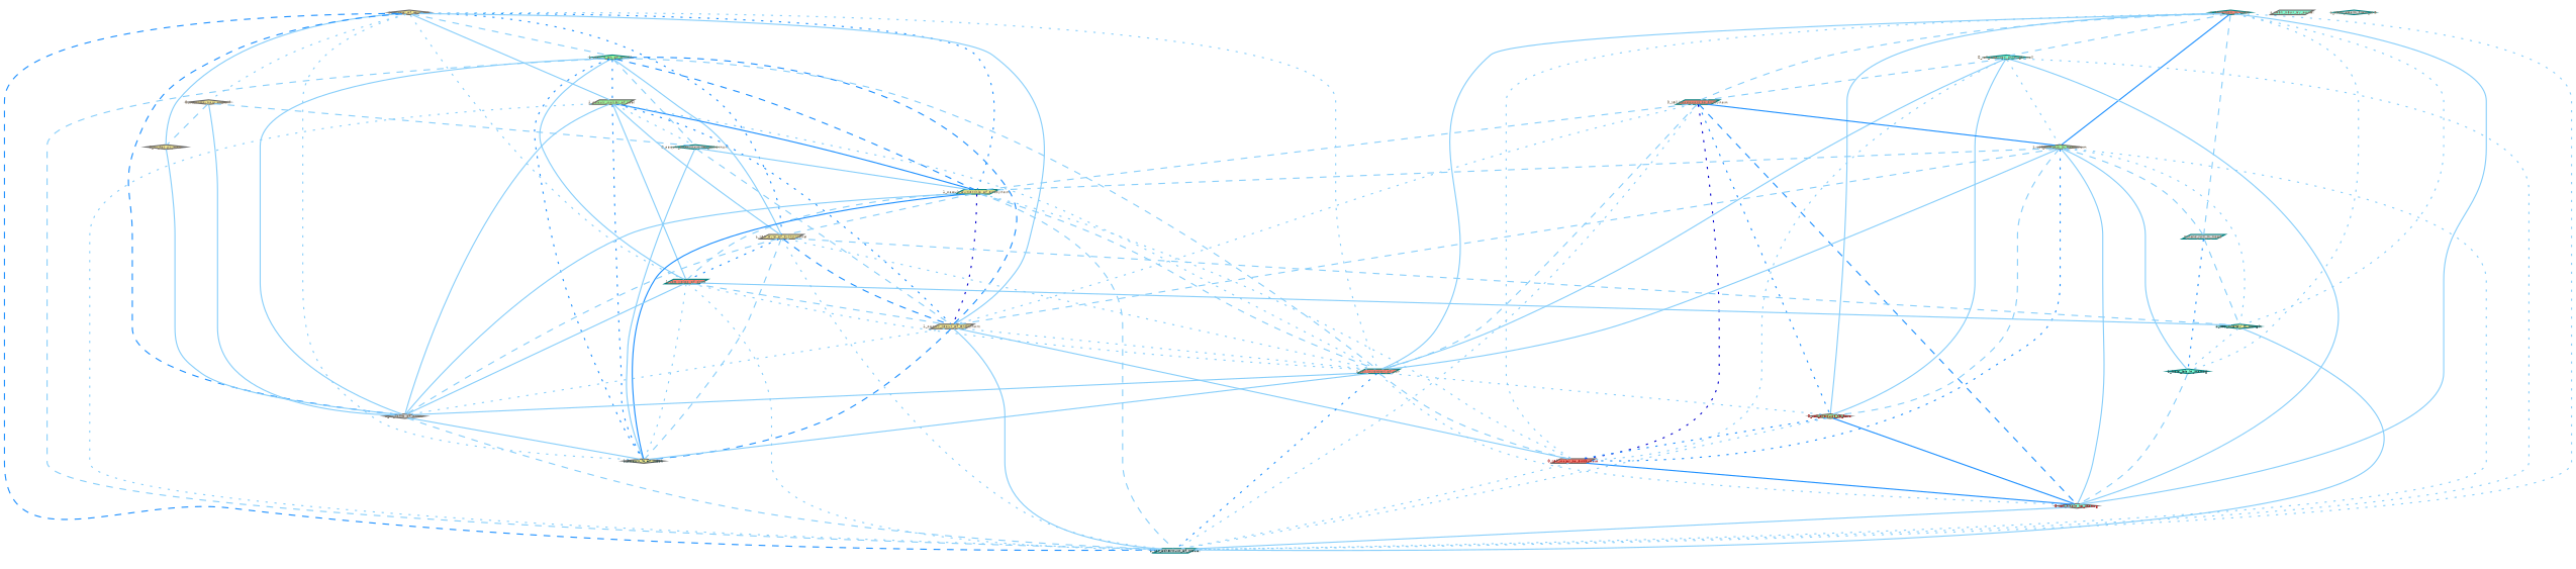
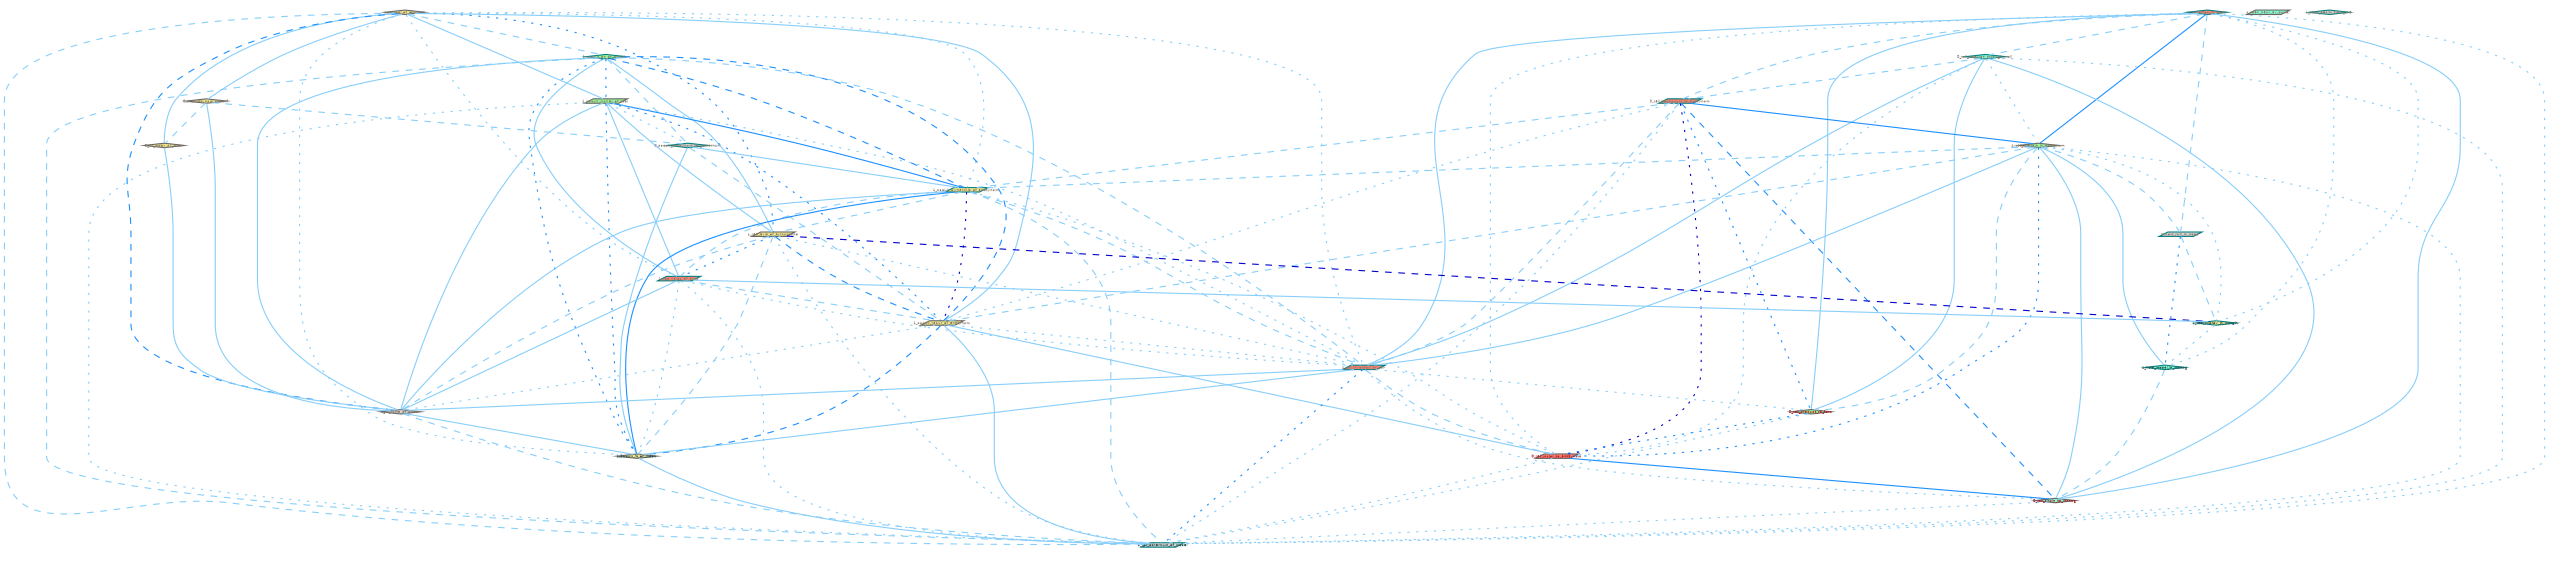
  graph {
    fontname=Lato
    node [color=gray40 fillcolor=khaki fixedsize=true fontcolor="#8b7d6b" fontname=Lato fontsize=4 shape=diamond style=filled]
    edge [color="#87cefa" fontname=Lato style=dotted w=1]
    "1_us_tool_of_commun " [height=.06 width=.5]
    "0_us_entitynam_at_half " [height=.06 width=.5]
    "1_sell_billion_in_asset " [color=teal fillcolor=salmon height=.06 width=.5]
-   "0_us_index_as_indic " [height=.06 width=.5 label="0_us_for_as_indic"]
+   "0_us_index_as_indic " [height=.06 width=.5]
    "1_acquir_on_of_machin " [color=teal fillcolor=palegreen height=.06 width=.5]
    "1_acquir_maker_of_tool " [fillcolor=palegreen height=.06 shape=parallelogram width=.5]
    "0_sell_accessori_through_mail " [color=teal fillcolor=aquamarine height=.06 width=.5]
    "0_sell_headquart_to_entitynam " [color=teal fillcolor=salmon height=.06 shape=parallelogram width=.5]
    "0_acquir_entitynam_for_othernum " [color=teal fillcolor=lightgrey height=.06 width=.5]
    "1_sell_interest_in_entitynam " [fillcolor=palegreen height=.06 width=.5]
    "1_acquir_ownership_of_entitynam " [color=teal height=.06 shape=parallelogram width=.5]
    "1_see_evid_of_turnaround " [height=.06 shape=parallelogram width=.5]
    "1_seek_hear_by_panel " [fillcolor=aquamarine height=.06 shape=parallelogram width=.5]
    "1_see_veloc_of_drop " [color=teal fillcolor=salmon height=.06 shape=parallelogram width=.5]
    "1_acquir_secur_of_entitynam " [height=.06 shape=parallelogram width=.5]
    "0_hold_ralli_in_hope " [color=teal fillcolor=lightgrey height=.06 shape=parallelogram width=.5]
    "1_sell_inventori_of_car " [color=teal fillcolor=salmon height=.06 shape=parallelogram width=.5]
    "1_seen_declin_from_sale " [color=teal fillcolor=lightgrey height=.06 width=.5]
    "1_us_some_of_proce " [fillcolor=lightgrey height=.06 width=.5]
    "0_sell_product_to_forc " [fillcolor=palegreen fontcolor="#b22222" height=.06 width=.5]
    "0_sell_major_to_entitynam " [fillcolor=salmon fontcolor="#b22222" height=.06 shape=parallelogram width=.5]
    "0_sell_chain_to_manag " [fillcolor=aquamarine fontcolor="#b22222" height=.06 width=.5]
    "1_acquir_%_of_stock " [fontcolor="#2f4f4f" height=.06 width=.5]
    "1_sell_othernum_of_model " [color=teal fillcolor=lightgrey fontcolor="#2f4f4f" height=.06 shape=parallelogram width=.5]
    "1_see_improv_in_margin " [color=teal fontcolor="#2f4f4f" height=.06 width=.5]
-   "1_hold_job_in_manag " [color=teal fillcolor=aquamarine fontcolor="#2f4f4f" height=.06 width=.5]
+   "1_hold_job_in_manag " [color=teal fillcolor=aquamarine fontcolor="#2f4f4f" height=.06 width=.5 label="1_hold_model_in_manag"]
    subgraph sub_1 {
      "1_us_tool_of_commun "
      "0_us_entitynam_at_half "
      "1_sell_billion_in_asset "
      "0_us_index_as_indic "
      "1_acquir_on_of_machin "
      "1_acquir_maker_of_tool "
      "0_sell_accessori_through_mail "
      "0_sell_headquart_to_entitynam "
      "0_acquir_entitynam_for_othernum "
      "1_sell_interest_in_entitynam "
      "1_acquir_ownership_of_entitynam "
      "1_see_evid_of_turnaround "
      "1_seek_hear_by_panel "
      "1_see_veloc_of_drop "
      "1_acquir_secur_of_entitynam "
      "0_hold_ralli_in_hope "
      "1_sell_inventori_of_car "
      "1_seen_declin_from_sale "
      "1_us_some_of_proce "
    }
    subgraph sub_2 {
      "0_sell_product_to_forc "
      "0_sell_major_to_entitynam "
      "0_sell_chain_to_manag "
    }
-   "1_us_tool_of_commun " -- "0_us_entitynam_at_half "
+   "1_us_tool_of_commun " -- "0_us_entitynam_at_half " [style=solid]
    "1_us_tool_of_commun " -- "0_us_index_as_indic " [style=solid]
    "1_us_tool_of_commun " -- "1_acquir_on_of_machin " [style=dashed]
    "1_us_tool_of_commun " -- "1_acquir_maker_of_tool " [style=solid]
-   "1_us_tool_of_commun " -- "1_acquir_ownership_of_entitynam " [color="#1e90ff"]
+   "1_us_tool_of_commun " -- "1_acquir_ownership_of_entitynam "
    "1_us_tool_of_commun " -- "1_see_evid_of_turnaround " [color="#1e90ff"]
    "1_us_tool_of_commun " -- "1_see_veloc_of_drop "
    "1_us_tool_of_commun " -- "1_acquir_secur_of_entitynam " [style=solid]
    "1_us_tool_of_commun " -- "1_sell_inventori_of_car "
    "1_us_tool_of_commun " -- "1_us_some_of_proce " [color="#1e90ff" style=dashed w=2]
    "1_us_tool_of_commun " -- "1_acquir_%_of_stock "
-   "1_us_tool_of_commun " -- "1_sell_othernum_of_model " [color="#1e90ff" style=dashed]
+   "1_us_tool_of_commun " -- "1_sell_othernum_of_model " [style=dashed]
    "0_us_entitynam_at_half " -- "0_us_index_as_indic " [style=dashed]
    "0_us_entitynam_at_half " -- "0_acquir_entitynam_for_othernum " [style=dashed]
    "0_us_entitynam_at_half " -- "1_us_some_of_proce " [style=solid]
    "1_sell_billion_in_asset " -- "0_sell_accessori_through_mail " [style=dashed]
    "1_sell_billion_in_asset " -- "0_sell_headquart_to_entitynam " [style=dashed]
    "1_sell_billion_in_asset " -- "1_sell_interest_in_entitynam " [color="#1e90ff" style=solid w=2]
    "1_sell_billion_in_asset " -- "0_hold_ralli_in_hope " [style=dashed]
    "1_sell_billion_in_asset " -- "1_sell_inventori_of_car " [style=solid]
    "1_sell_billion_in_asset " -- "0_sell_product_to_forc " [style=solid]
    "1_sell_billion_in_asset " -- "0_sell_major_to_entitynam "
    "1_sell_billion_in_asset " -- "0_sell_chain_to_manag " [style=solid]
    "1_sell_billion_in_asset " -- "1_sell_othernum_of_model "
    "1_sell_billion_in_asset " -- "1_see_improv_in_margin "
    "1_sell_billion_in_asset " -- "1_hold_job_in_manag "
    "0_us_index_as_indic " -- "1_us_some_of_proce " [style=solid]
    "1_acquir_on_of_machin " -- "1_acquir_maker_of_tool " [color="#1e90ff" w=2]
    "1_acquir_on_of_machin " -- "0_acquir_entitynam_for_othernum " [style=dashed]
    "1_acquir_on_of_machin " -- "1_acquir_ownership_of_entitynam " [color="#1e90ff" style=dashed w=2]
    "1_acquir_on_of_machin " -- "1_see_evid_of_turnaround " [style=solid]
    "1_acquir_on_of_machin " -- "1_see_veloc_of_drop " [style=solid]
    "1_acquir_on_of_machin " -- "1_acquir_secur_of_entitynam " [color="#1e90ff" style=dashed w=2]
    "1_acquir_on_of_machin " -- "1_sell_inventori_of_car " [style=dashed]
    "1_acquir_on_of_machin " -- "1_us_some_of_proce " [style=solid]
    "1_acquir_on_of_machin " -- "1_acquir_%_of_stock " [color="#1e90ff" w=2]
    "1_acquir_on_of_machin " -- "1_sell_othernum_of_model " [style=dashed]
    "1_acquir_maker_of_tool " -- "0_acquir_entitynam_for_othernum "
    "1_acquir_maker_of_tool " -- "1_acquir_ownership_of_entitynam " [color="#1e90ff" style=solid w=2]
    "1_acquir_maker_of_tool " -- "1_see_evid_of_turnaround " [style=solid]
    "1_acquir_maker_of_tool " -- "1_see_veloc_of_drop " [style=solid]
    "1_acquir_maker_of_tool " -- "1_acquir_secur_of_entitynam " [color="#1e90ff" w=2]
    "1_acquir_maker_of_tool " -- "1_sell_inventori_of_car "
    "1_acquir_maker_of_tool " -- "1_us_some_of_proce " [style=solid]
    "1_acquir_maker_of_tool " -- "1_acquir_%_of_stock " [color="#1e90ff" w=2]
    "1_acquir_maker_of_tool " -- "1_sell_othernum_of_model "
    "0_sell_accessori_through_mail " -- "0_sell_headquart_to_entitynam " [style=dashed]
    "0_sell_accessori_through_mail " -- "1_sell_interest_in_entitynam "
    "0_sell_accessori_through_mail " -- "1_sell_inventori_of_car " [style=solid]
    "0_sell_accessori_through_mail " -- "0_sell_product_to_forc " [style=solid]
    "0_sell_accessori_through_mail " -- "0_sell_major_to_entitynam "
    "0_sell_accessori_through_mail " -- "0_sell_chain_to_manag " [style=solid]
    "0_sell_accessori_through_mail " -- "1_sell_othernum_of_model "
    "0_sell_headquart_to_entitynam " -- "1_sell_interest_in_entitynam " [color="#1e90ff" style=solid w=2]
    "0_sell_headquart_to_entitynam " -- "1_acquir_ownership_of_entitynam " [style=dashed]
    "0_sell_headquart_to_entitynam " -- "1_acquir_secur_of_entitynam "
    "0_sell_headquart_to_entitynam " -- "1_sell_inventori_of_car " [style=dashed]
    "0_sell_headquart_to_entitynam " -- "0_sell_product_to_forc " [color="#1e90ff" w=2]
    "0_sell_headquart_to_entitynam " -- "0_sell_major_to_entitynam " [color="#0000cd" w=3]
    "0_sell_headquart_to_entitynam " -- "0_sell_chain_to_manag " [color="#1e90ff" style=dashed w=2]
    "0_sell_headquart_to_entitynam " -- "1_sell_othernum_of_model "
    "0_acquir_entitynam_for_othernum " -- "1_acquir_ownership_of_entitynam " [style=solid]
    "0_acquir_entitynam_for_othernum " -- "1_acquir_secur_of_entitynam " [style=dashed]
    "0_acquir_entitynam_for_othernum " -- "1_acquir_%_of_stock " [style=solid]
    "1_sell_interest_in_entitynam " -- "1_acquir_ownership_of_entitynam " [style=dashed]
    "1_sell_interest_in_entitynam " -- "1_acquir_secur_of_entitynam " [style=dashed]
    "1_sell_interest_in_entitynam " -- "0_hold_ralli_in_hope " [style=dashed]
    "1_sell_interest_in_entitynam " -- "1_sell_inventori_of_car " [style=solid]
    "1_sell_interest_in_entitynam " -- "0_sell_product_to_forc " [style=dashed]
    "1_sell_interest_in_entitynam " -- "0_sell_major_to_entitynam " [color="#1e90ff" w=2]
    "1_sell_interest_in_entitynam " -- "0_sell_chain_to_manag " [style=solid]
    "1_sell_interest_in_entitynam " -- "1_sell_othernum_of_model "
    "1_sell_interest_in_entitynam " -- "1_see_improv_in_margin "
    "1_sell_interest_in_entitynam " -- "1_hold_job_in_manag " [style=solid]
    "1_acquir_ownership_of_entitynam " -- "1_see_evid_of_turnaround " [style=dashed]
    "1_acquir_ownership_of_entitynam " -- "1_see_veloc_of_drop " [style=dashed]
    "1_acquir_ownership_of_entitynam " -- "1_acquir_secur_of_entitynam " [color="#0000cd" w=3]
    "1_acquir_ownership_of_entitynam " -- "1_sell_inventori_of_car " [style=dashed]
    "1_acquir_ownership_of_entitynam " -- "1_us_some_of_proce " [style=solid]
    "1_acquir_ownership_of_entitynam " -- "0_sell_major_to_entitynam "
    "1_acquir_ownership_of_entitynam " -- "1_acquir_%_of_stock " [color="#1e90ff" style=solid w=2]
    "1_acquir_ownership_of_entitynam " -- "1_sell_othernum_of_model " [style=dashed]
    "1_see_evid_of_turnaround " -- "1_see_veloc_of_drop " [color="#1e90ff" w=2]
    "1_see_evid_of_turnaround " -- "1_acquir_secur_of_entitynam " [color="#1e90ff" style=dashed]
    "1_see_evid_of_turnaround " -- "1_sell_inventori_of_car "
    "1_see_evid_of_turnaround " -- "1_us_some_of_proce " [style=dashed]
    "1_see_evid_of_turnaround " -- "1_acquir_%_of_stock " [style=dashed]
    "1_see_evid_of_turnaround " -- "1_sell_othernum_of_model "
-   "1_see_evid_of_turnaround " -- "1_see_improv_in_margin " [style=dashed]
+   "1_see_evid_of_turnaround " -- "1_see_improv_in_margin " [color="#0000cd" style=dashed]
    "1_see_veloc_of_drop " -- "1_acquir_secur_of_entitynam " [style=dashed]
    "1_see_veloc_of_drop " -- "1_sell_inventori_of_car "
    "1_see_veloc_of_drop " -- "1_us_some_of_proce " [style=solid]
    "1_see_veloc_of_drop " -- "1_acquir_%_of_stock "
    "1_see_veloc_of_drop " -- "1_sell_othernum_of_model "
    "1_see_veloc_of_drop " -- "1_see_improv_in_margin " [style=solid]
    "1_acquir_secur_of_entitynam " -- "1_sell_inventori_of_car "
    "1_acquir_secur_of_entitynam " -- "1_us_some_of_proce "
    "1_acquir_secur_of_entitynam " -- "0_sell_major_to_entitynam " [style=solid]
    "1_acquir_secur_of_entitynam " -- "1_acquir_%_of_stock " [color="#1e90ff" style=dashed w=2]
    "1_acquir_secur_of_entitynam " -- "1_sell_othernum_of_model " [style=solid]
    "0_hold_ralli_in_hope " -- "1_see_improv_in_margin " [style=dashed]
    "0_hold_ralli_in_hope " -- "1_hold_job_in_manag " [color="#1e90ff" w=2]
    "1_sell_inventori_of_car " -- "1_us_some_of_proce " [style=solid]
    "1_sell_inventori_of_car " -- "0_sell_product_to_forc "
    "1_sell_inventori_of_car " -- "0_sell_major_to_entitynam " [style=dashed]
    "1_sell_inventori_of_car " -- "0_sell_chain_to_manag "
    "1_sell_inventori_of_car " -- "1_acquir_%_of_stock " [style=solid]
    "1_sell_inventori_of_car " -- "1_sell_othernum_of_model " [color="#1e90ff" w=2]
    "1_us_some_of_proce " -- "1_acquir_%_of_stock " [style=solid]
    "1_us_some_of_proce " -- "1_sell_othernum_of_model " [style=dashed]
    "0_sell_product_to_forc " -- "0_sell_major_to_entitynam " [color="#1e90ff" w=2]
-   "0_sell_product_to_forc " -- "0_sell_chain_to_manag " [color="#1e90ff" style=solid w=2]
    "0_sell_product_to_forc " -- "1_sell_othernum_of_model "
    "0_sell_major_to_entitynam " -- "0_sell_chain_to_manag " [color="#1e90ff" style=solid w=2]
    "0_sell_major_to_entitynam " -- "1_sell_othernum_of_model "
-   "0_sell_chain_to_manag " -- "1_sell_othernum_of_model " [style=solid]
-   "1_see_improv_in_margin " -- "1_sell_othernum_of_model " [style=solid]
+   "0_sell_chain_to_manag " -- "1_sell_othernum_of_model "
+   "1_acquir_%_of_stock " -- "1_sell_othernum_of_model " [style=solid]
    "1_see_improv_in_margin " -- "1_hold_job_in_manag "
    "1_hold_job_in_manag " -- "0_sell_chain_to_manag " [style=dashed]
  }
